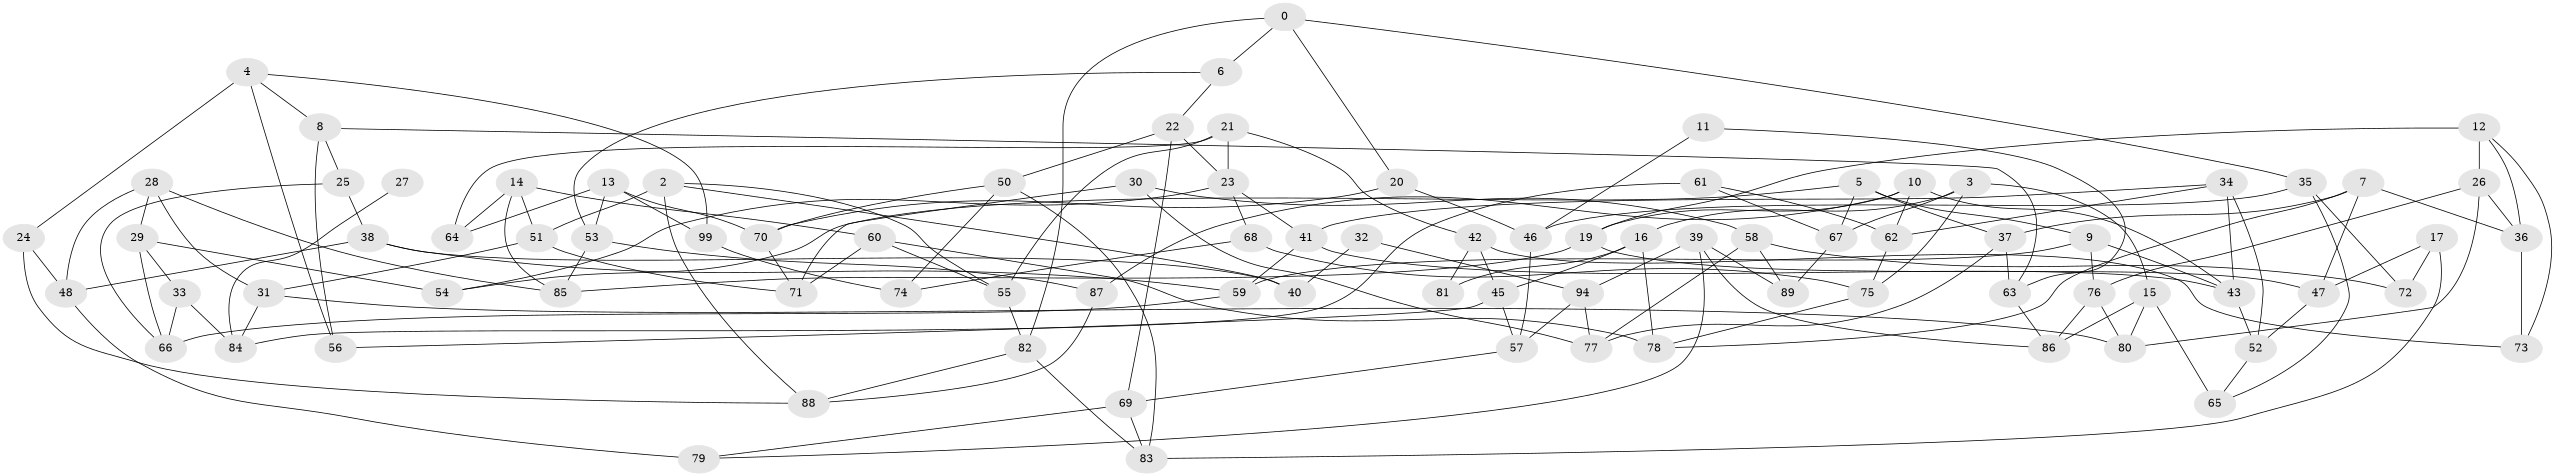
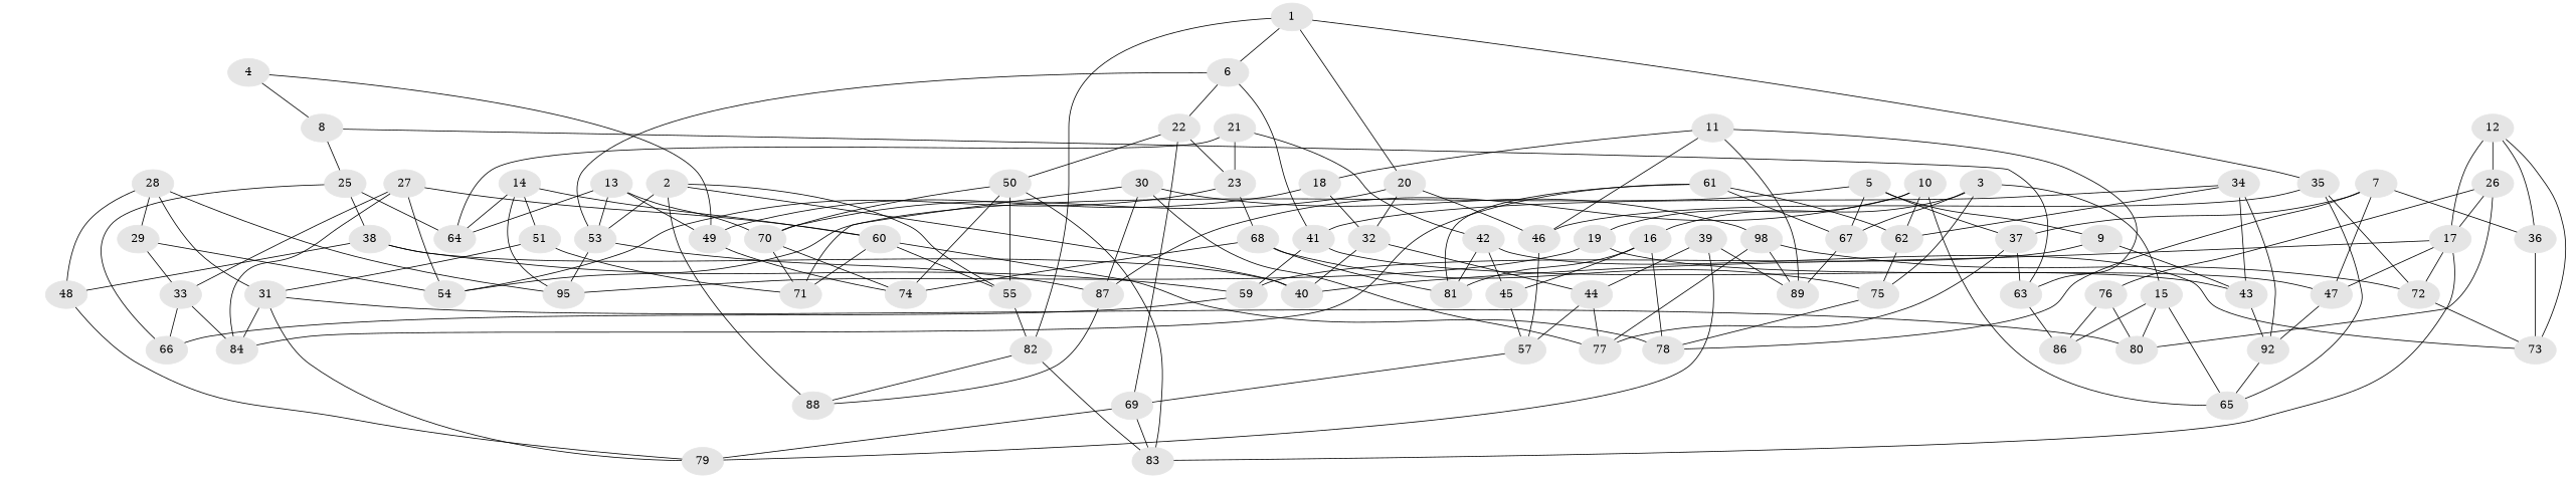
  graph {
    node [color=gray90 style=filled]
-   1 [label=0]
+   1
    6
    20
    35
    82
    22
    41
    53
    46
    70
    32
    65
    72
    88
    83
    2
    40
    51
    55
    71
    31
    3
    15
    16
    67
    75
    80
    86
    78
    45
    81
    89
    4
    8
-   24
-   49 [label=99]
-   56
+   49
    25
    63
    48
    74
    5
    9
    37
    54
    43
    59
    76
    77
    23
    50
    69
    87
-   85
+   85 [label=95]
    7
    36
    47
    73
-   52
+   52 [label=92]
    64
    38
    66
    10
    19
    62
    11
+   18
    57
    12
    26
    13
    14
    60
    17
-   44 [label=94]
+   44
    21
    42
    68
    79
    27
    33
    84
    28
    29
    30
-   58
+   58 [label=98]
    34
    39
    61
    1 -- 6
    1 -- 20
    1 -- 35
    1 -- 82
    6 -- 22
-   23 -- 41
+   6 -- 41
    6 -- 53
    20 -- 46
    20 -- 70
+   20 -- 32
    35 -- 46
    35 -- 65
    35 -- 72
    82 -- 88
    82 -- 83
    22 -- 23
    22 -- 50
    22 -- 69
    41 -- 43
    41 -- 59
    53 -- 87
    53 -- 85
    46 -- 57
    70 -- 71
+   70 -- 74
    32 -- 40
    32 -- 44
+   72 -- 73
    2 -- 88
    2 -- 40
-   2 -- 51
+   2 -- 53
    2 -- 55
    51 -- 71
    51 -- 31
    55 -- 82
    31 -- 80
+   31 -- 79
    31 -- 84
    3 -- 15
    3 -- 16
    3 -- 67
    3 -- 75
    15 -- 65
    15 -- 80
    15 -- 86
    16 -- 78
    16 -- 45
    16 -- 81
    67 -- 89
    75 -- 78
-   45 -- 56
    45 -- 57
    4 -- 8
-   4 -- 24
    4 -- 49
-   4 -- 56
-   8 -- 56
    8 -- 25
    8 -- 63
-   24 -- 88
-   24 -- 48
    49 -- 74
+   25 -- 64
    25 -- 38
    25 -- 66
    63 -- 86
    48 -- 79
    5 -- 67
    5 -- 9
    5 -- 37
    5 -- 54
    9 -- 43
    9 -- 59
-   9 -- 76
    37 -- 63
    37 -- 77
    43 -- 52
    59 -- 66
    76 -- 80
    76 -- 86
    23 -- 54
    23 -- 68
    50 -- 70
    50 -- 83
    50 -- 74
    69 -- 83
    69 -- 79
    87 -- 88
    7 -- 78
    7 -- 37
    7 -- 36
    7 -- 47
    36 -- 73
    47 -- 52
    52 -- 65
    38 -- 40
    38 -- 48
    38 -- 59
-   10 -- 43
+   10 -- 65
    10 -- 87
    10 -- 19
    10 -- 62
    19 -- 85
    19 -- 47
    62 -- 75
    11 -- 46
+   11 -- 89
    11 -- 63
+   11 -- 18
+   18 -- 32
+   18 -- 49
    57 -- 69
    12 -- 36
    12 -- 73
-   12 -- 19
+   12 -- 17
    12 -- 26
    26 -- 80
    26 -- 76
-   26 -- 36
+   26 -- 17
    13 -- 53
    13 -- 70
    13 -- 49
    13 -- 64
    14 -- 51
    14 -- 85
    14 -- 64
    14 -- 60
    60 -- 55
    60 -- 71
    60 -- 78
    17 -- 72
    17 -- 83
+   17 -- 40
    17 -- 47
    44 -- 77
    44 -- 57
-   21 -- 55
+   50 -- 55
    21 -- 23
    21 -- 64
    21 -- 42
    42 -- 45
    42 -- 81
    42 -- 73
    68 -- 75
+   68 -- 81
    68 -- 74
+   27 -- 54
+   27 -- 60
+   27 -- 33
    27 -- 84
    33 -- 66
    33 -- 84
    28 -- 31
    28 -- 48
    28 -- 85
    28 -- 29
    29 -- 54
-   29 -- 66
    29 -- 33
    30 -- 71
    30 -- 77
+   30 -- 87
    30 -- 58
    58 -- 72
    58 -- 89
    58 -- 77
    34 -- 41
    34 -- 43
    34 -- 52
    34 -- 62
-   39 -- 86
    39 -- 89
    39 -- 44
    39 -- 79
    61 -- 67
+   61 -- 81
    61 -- 62
    61 -- 84
  }
